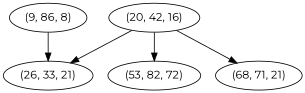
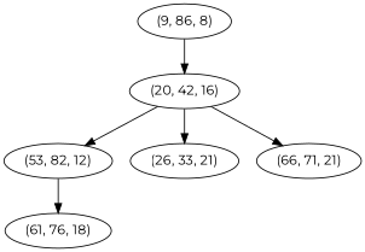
  digraph {
    fontname=Montserrat
    node [fontname=Montserrat]
    edge [fontname=Montserrat]
    "(9, 86, 8)"
    "(20, 42, 16)"
-   "(53, 82, 12)" [label="(53, 82, 72)"]
+   "(53, 82, 12)"
    "(26, 33, 21)"
-   "(66, 71, 21)" [label="(68, 71, 21)"]
-   "(9, 86, 8)" -> "(26, 33, 21)"
+   "(66, 71, 21)"
+   "(61, 76, 18)"
+   "(9, 86, 8)" -> "(20, 42, 16)"
    "(20, 42, 16)" -> "(53, 82, 12)"
    "(20, 42, 16)" -> "(26, 33, 21)"
    "(20, 42, 16)" -> "(66, 71, 21)"
+   "(53, 82, 12)" -> "(61, 76, 18)"
  }
